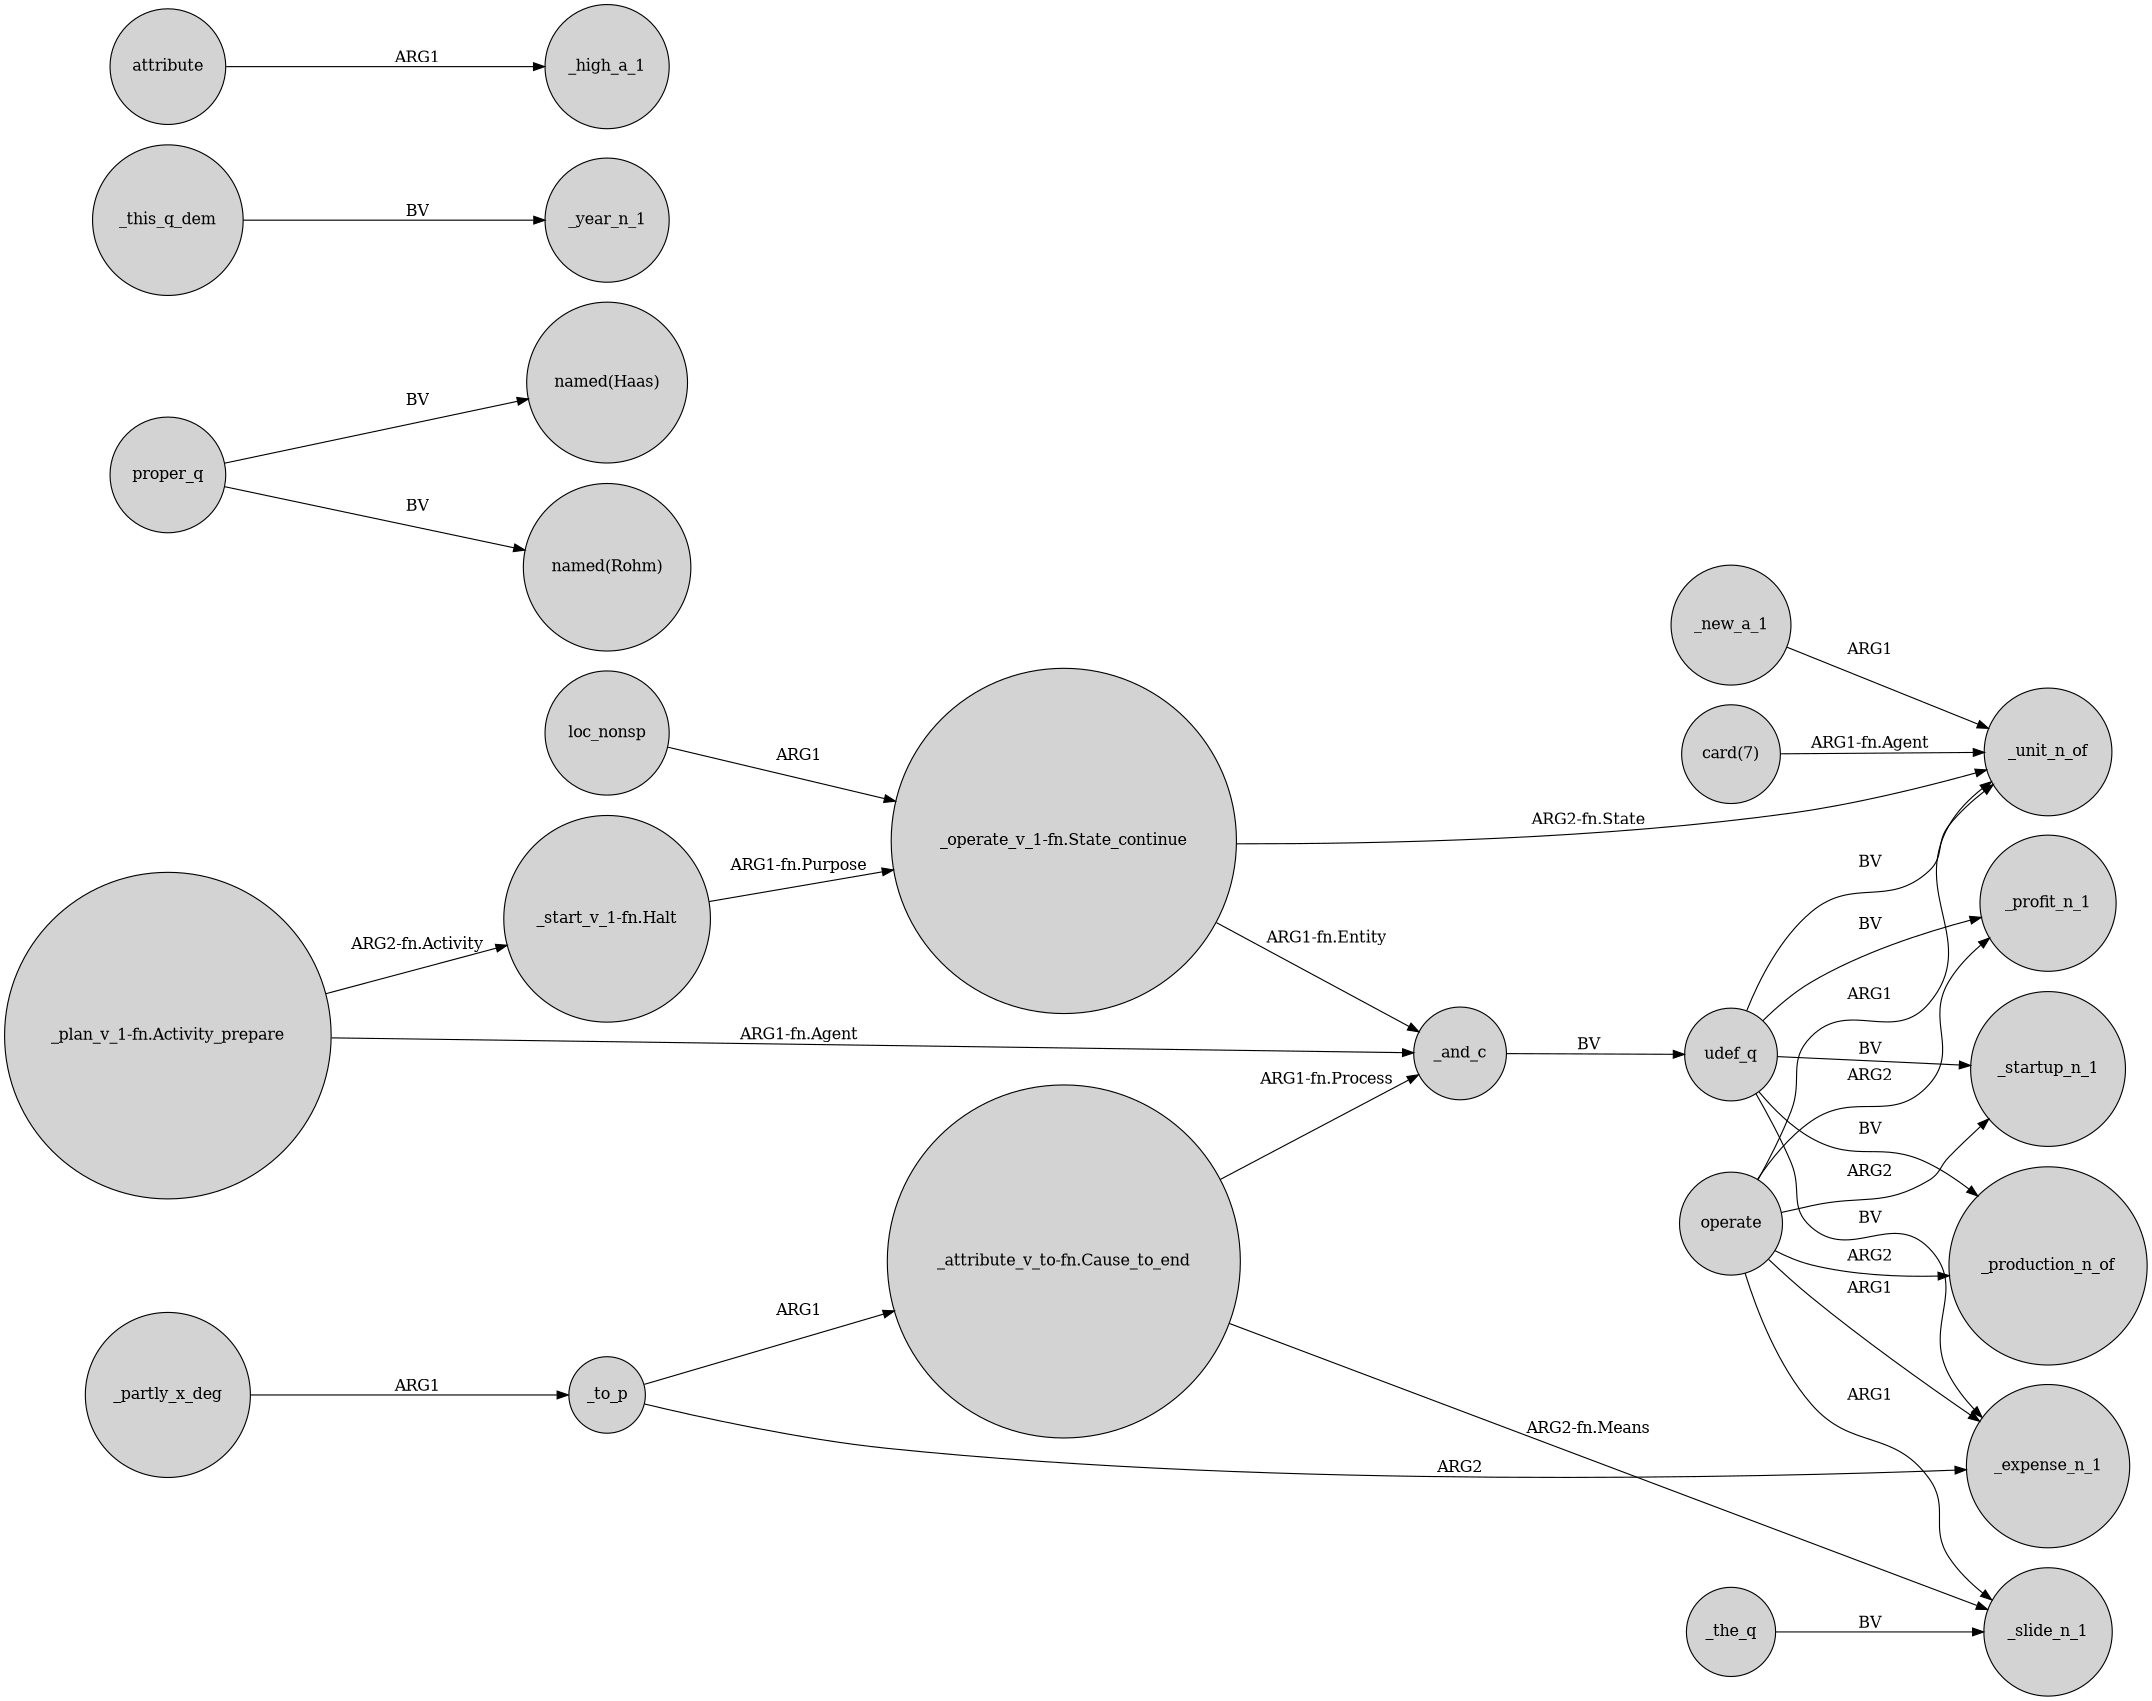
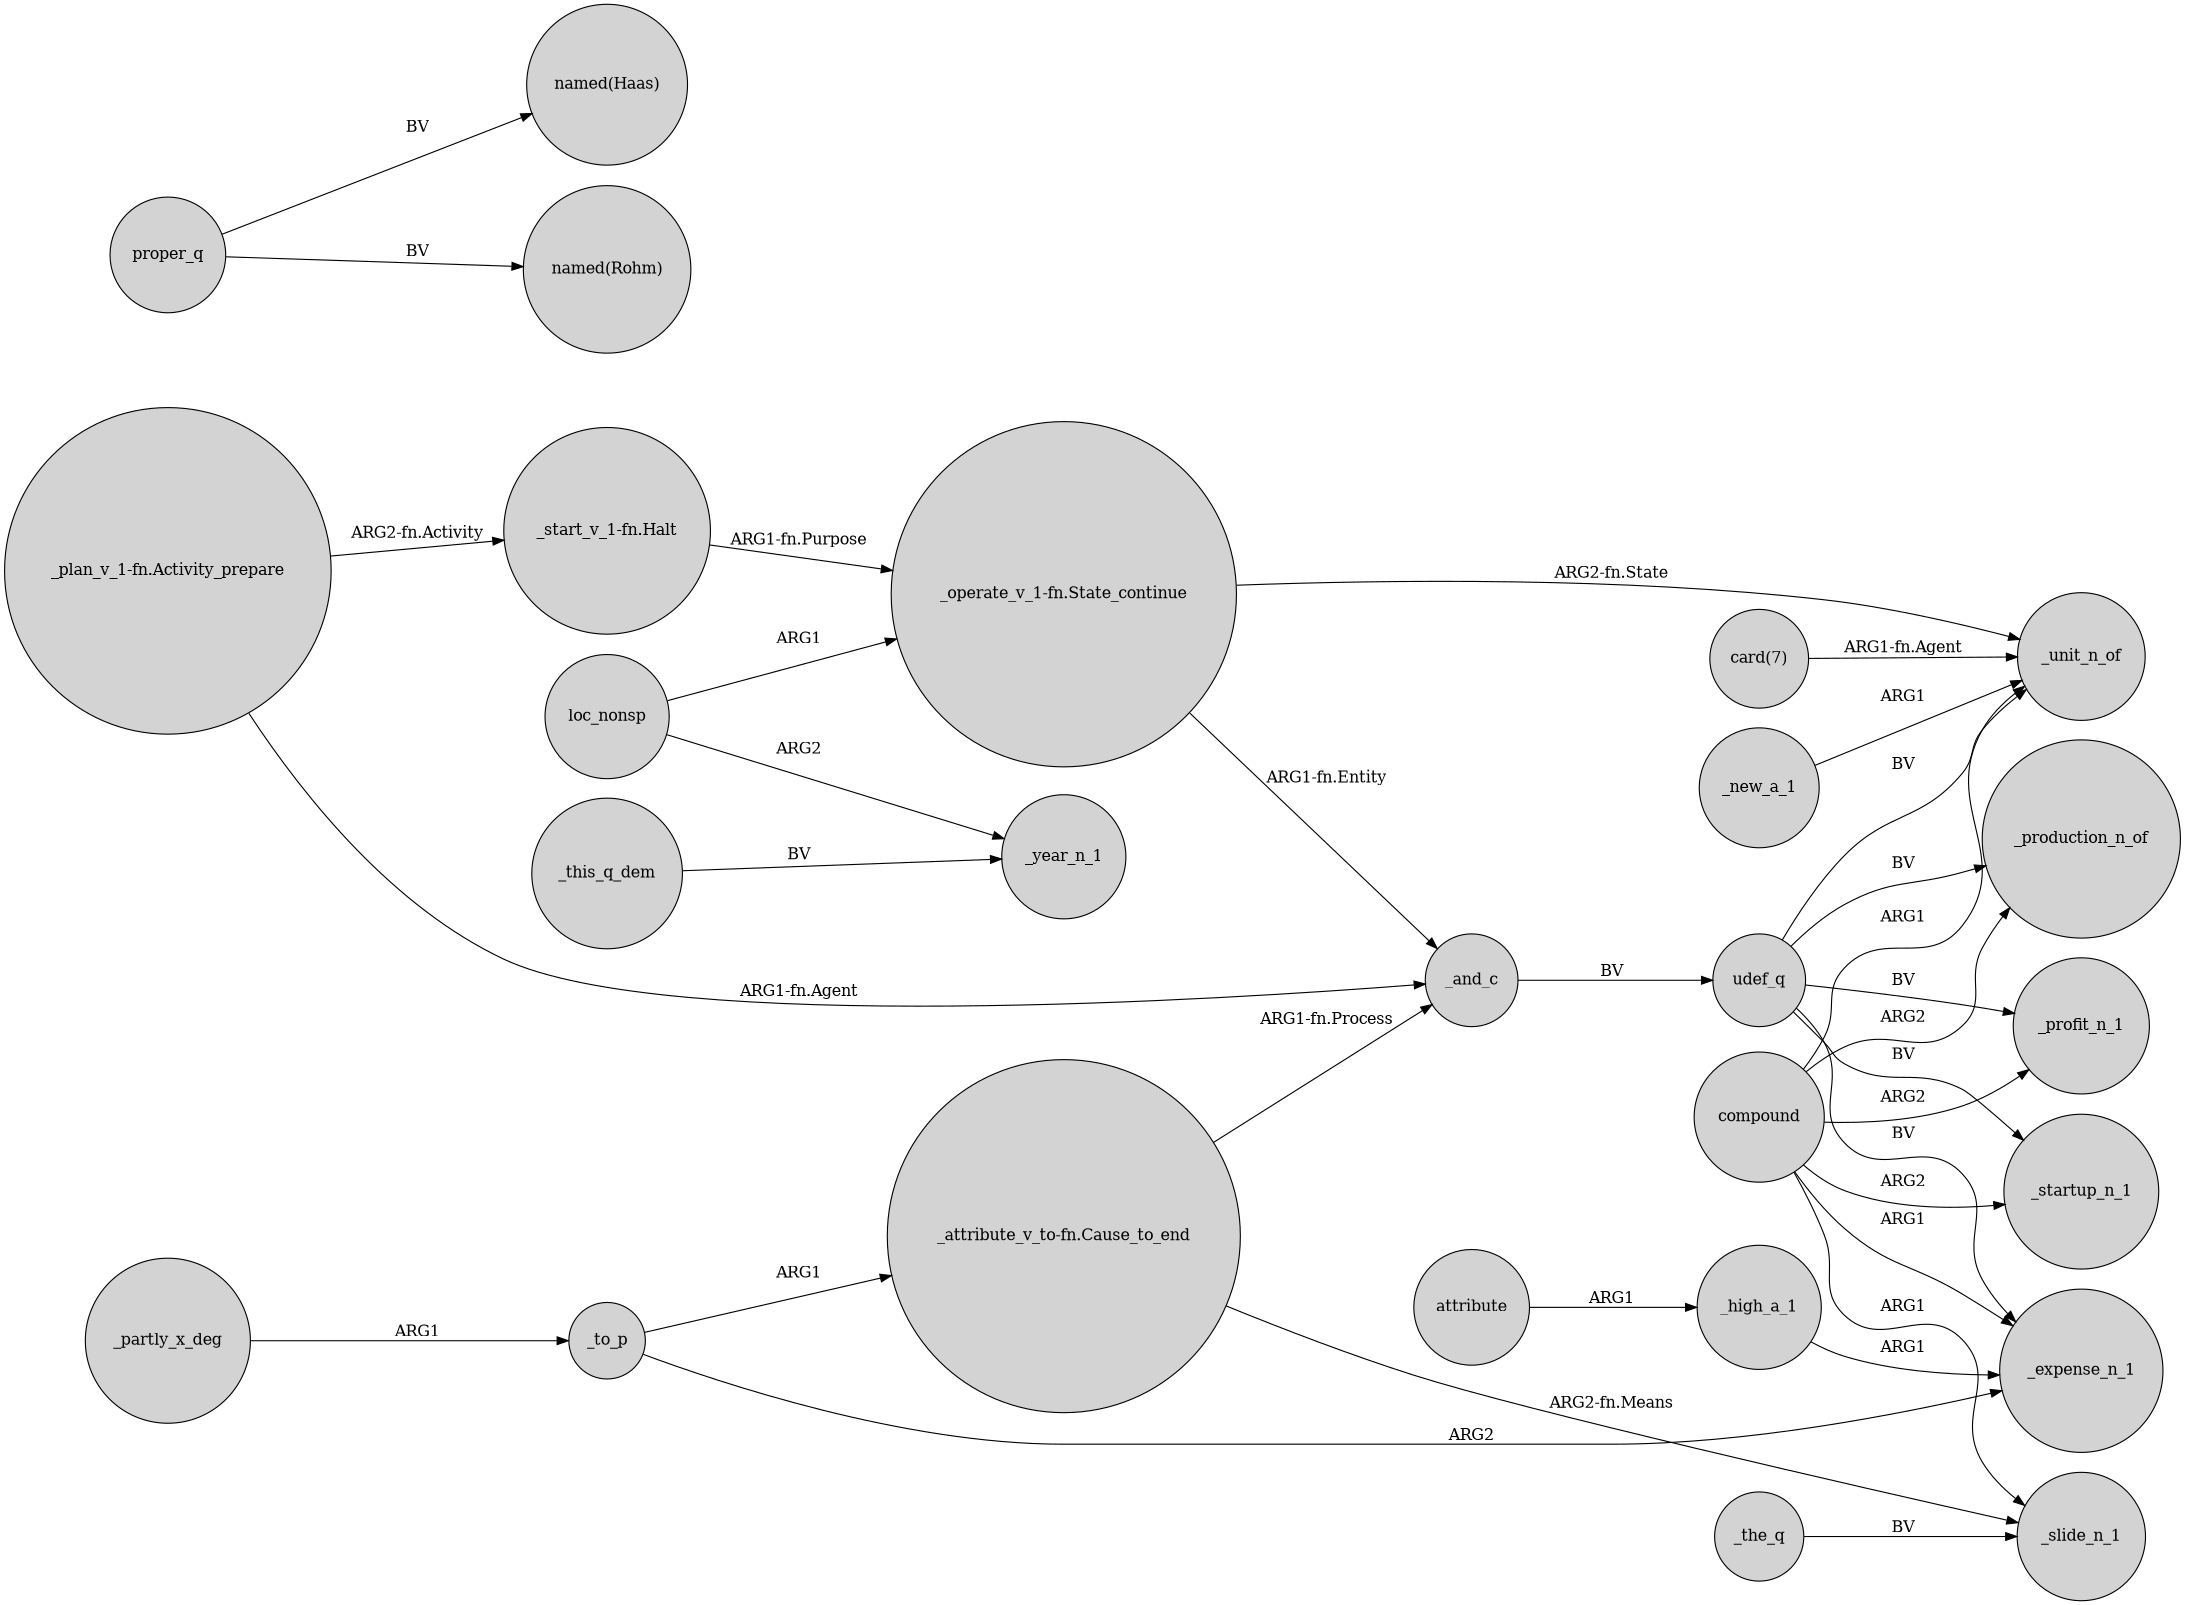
  digraph {
    rankdir=LR
    node [shape=circle style=filled]
    "_plan_v_1-fn.Activity_prepare"
    "_start_v_1-fn.Halt"
    _and_c
    "_operate_v_1-fn.State_continue"
    udef_q
    _unit_n_of
    _new_a_1
    proper_q
    "named(Haas)"
    "named(Rohm)"
    _expense_n_1
    _production_n_of
    _profit_n_1
    _startup_n_1
    _to_p
    "_attribute_v_to-fn.Cause_to_end"
    _slide_n_1
    "card(7)"
-   compound [label=operate]
+   compound
    loc_nonsp
    _year_n_1
    n22 [label=attribute]
    _high_a_1
    _this_q_dem
    _the_q
    _partly_x_deg
    "_plan_v_1-fn.Activity_prepare" -> "_start_v_1-fn.Halt" [label="ARG2-fn.Activity"]
    "_plan_v_1-fn.Activity_prepare" -> _and_c [label="ARG1-fn.Agent"]
    "_start_v_1-fn.Halt" -> "_operate_v_1-fn.State_continue" [label="ARG1-fn.Purpose"]
    _and_c -> udef_q [label=BV]
    "_operate_v_1-fn.State_continue" -> _and_c [label="ARG1-fn.Entity"]
    "_operate_v_1-fn.State_continue" -> _unit_n_of [label="ARG2-fn.State"]
    udef_q -> _unit_n_of [label=BV]
    udef_q -> _expense_n_1 [label=BV]
    udef_q -> _production_n_of [label=BV]
    udef_q -> _profit_n_1 [label=BV]
    udef_q -> _startup_n_1 [label=BV]
    _new_a_1 -> _unit_n_of [label=ARG1]
    proper_q -> "named(Haas)" [label=BV]
    proper_q -> "named(Rohm)" [label=BV]
    _to_p -> _expense_n_1 [label=ARG2]
    _to_p -> "_attribute_v_to-fn.Cause_to_end" [label=ARG1]
    "_attribute_v_to-fn.Cause_to_end" -> _and_c [label="ARG1-fn.Process"]
    "_attribute_v_to-fn.Cause_to_end" -> _slide_n_1 [label="ARG2-fn.Means"]
    "card(7)" -> _unit_n_of [label="ARG1-fn.Agent"]
    compound -> _unit_n_of [label=ARG1]
    compound -> _expense_n_1 [label=ARG1]
    compound -> _production_n_of [label=ARG2]
    compound -> _profit_n_1 [label=ARG2]
    compound -> _startup_n_1 [label=ARG2]
    compound -> _slide_n_1 [label=ARG1]
    loc_nonsp -> "_operate_v_1-fn.State_continue" [label=ARG1]
+   loc_nonsp -> _year_n_1 [label=ARG2]
    n22 -> _high_a_1 [label=ARG1]
+   _high_a_1 -> _expense_n_1 [label=ARG1]
    _this_q_dem -> _year_n_1 [label=BV]
    _the_q -> _slide_n_1 [label=BV]
    _partly_x_deg -> _to_p [label=ARG1]
  }
